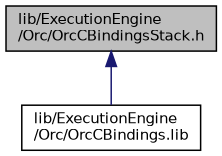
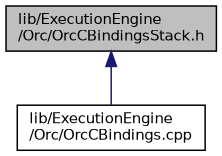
  digraph {
    node [color=black fontname=Helvetica fontsize=10 shape=box]
    n1 [fillcolor=grey75 fontcolor=black height=0.2 label="lib/ExecutionEngine\l/Orc/OrcCBindingsStack.h" style=filled width=0.4]
-   n2 [height=0.2 label="lib/ExecutionEngine\l/Orc/OrcCBindings.lib" width=0.4]
+   n2 [height=0.2 label="lib/ExecutionEngine\l/Orc/OrcCBindings.cpp" width=0.4]
    n1 -> n2 [color=midnightblue dir=back fontname=Helvetica fontsize=10 labelfontname=Helvetica labelfontsize=10 style=solid]
  }
